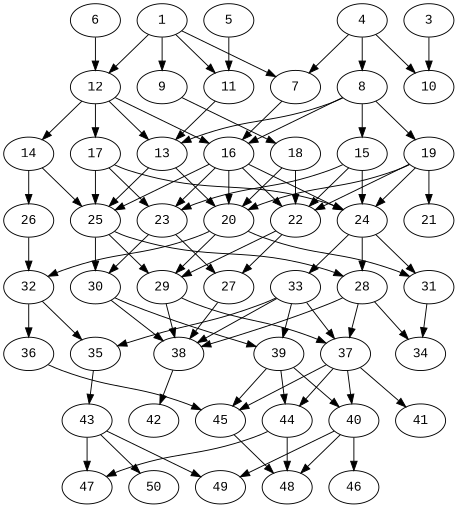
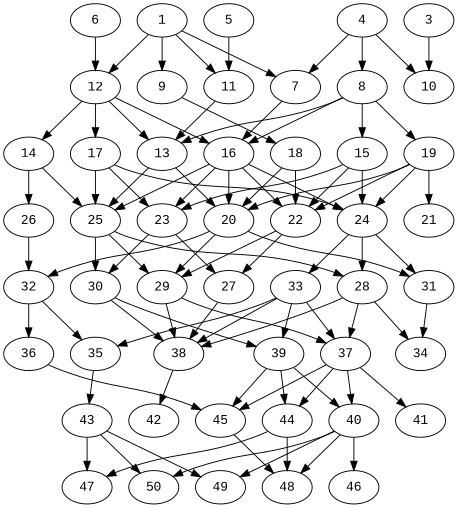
  digraph {
    fontname="Liberation Mono"
    node [alpha=0.08 fontname="Liberation Mono"]
    edge [fontname="Liberation Mono"]
    1 [alpha=0.17 expect_size=30091264]
    7 [alpha=0.03 expect_size=31639552]
    9 [alpha=0.00 expect_size=8558592]
    11 [alpha=0.04 expect_size=45220864]
    12 [expect_size=37090304]
    16 [alpha=0.15 expect_size=22317056]
    18 [alpha=0.11 expect_size=8286208]
    13 [alpha=0.09 expect_size=7138304]
    14 [alpha=0.05 expect_size=20921344]
    17 [alpha=0.17 expect_size=49397760]
    20 [alpha=0.17 expect_size=24798208]
    25 [alpha=0.13 expect_size=5933056]
    22 [alpha=0.09 expect_size=48050176]
    23 [alpha=0.17 expect_size=18583552]
    24 [alpha=0.06 expect_size=40715264]
    26 [expect_size=35678208]
    3 [alpha=0.06 expect_size=5278720]
    10 [alpha=0.06 expect_size=47807488]
    4 [alpha=0.19 expect_size=10570752]
    8 [alpha=0.07 expect_size=37199872]
    15 [alpha=0.13 expect_size=18988032]
    19 [alpha=0.02 expect_size=24067072]
    21 [alpha=0.02 expect_size=39018496]
    5 [alpha=0.01 expect_size=45551616]
    6 [alpha=0.11 expect_size=24885248]
    29 [alpha=0.15 expect_size=42916864]
    31 [alpha=0.10 expect_size=38691840]
    32 [alpha=0.20 expect_size=43044864]
    30 [alpha=0.14 expect_size=46931968]
    28 [alpha=0.14 expect_size=17130496]
    27 [alpha=0.14 expect_size=24159232]
    33 [alpha=0.10 expect_size=17509376]
    38 [alpha=0.20 expect_size=11279360]
    37 [alpha=0.09 expect_size=25329664]
    34 [alpha=0.07 expect_size=9310208]
    35 [alpha=0.10 expect_size=23773184]
    36 [alpha=0.01 expect_size=6837248]
    39 [alpha=0.18 expect_size=43826176]
    42 [alpha=0.04 expect_size=42396672]
    45 [expect_size=37166080]
    40 [alpha=0.04 expect_size=31916032]
    41 [alpha=0.05 expect_size=18113536]
    44 [expect_size=19542016]
    43 [expect_size=42241024]
    48 [alpha=0.07 expect_size=37964800]
    49 [alpha=0.09 expect_size=36952064]
    50 [expect_size=31549440]
    46 [alpha=0.01 expect_size=14485504]
    47 [alpha=0.01 expect_size=15761408]
    1 -> 7
    1 -> 9
    1 -> 11
    1 -> 12
    7 -> 16
    9 -> 18
    11 -> 13
    12 -> 16
    12 -> 13
    12 -> 14
    12 -> 17
    16 -> 20
    16 -> 25
    16 -> 22
    16 -> 23
    16 -> 24
    18 -> 20
    18 -> 22
    13 -> 20
    13 -> 25
    14 -> 25
    14 -> 26
    17 -> 25
    17 -> 23
    17 -> 24
    20 -> 29
    20 -> 31
    20 -> 32
    25 -> 29
    25 -> 30
    25 -> 28
    22 -> 29
    22 -> 27
    23 -> 30
    23 -> 27
    24 -> 31
    24 -> 28
    24 -> 33
    26 -> 32
    3 -> 10
    4 -> 7
    4 -> 10
    4 -> 8
    8 -> 16
    8 -> 13
    8 -> 15
    8 -> 19
    15 -> 22
    15 -> 23
    15 -> 24
    19 -> 20
    19 -> 22
    19 -> 24
    19 -> 21
    5 -> 11
    6 -> 12
    29 -> 38
    29 -> 37
    31 -> 34
    32 -> 35
    32 -> 36
    30 -> 38
    30 -> 39
    28 -> 38
    28 -> 37
    28 -> 34
    27 -> 38
    33 -> 38
    33 -> 37
    33 -> 35
    33 -> 39
    38 -> 42
    37 -> 45
    37 -> 40
    37 -> 41
    37 -> 44
    35 -> 43
    36 -> 45
    39 -> 45
    39 -> 40
    39 -> 44
    45 -> 48
    40 -> 48
    40 -> 49
+   40 -> 50
    40 -> 46
    44 -> 48
    44 -> 47
    43 -> 49
    43 -> 50
    43 -> 47
  }
